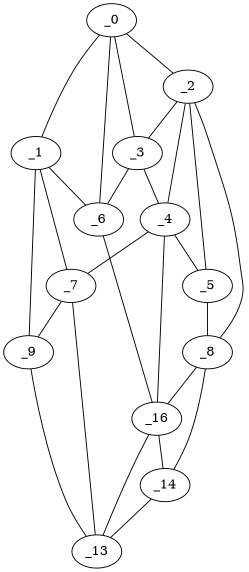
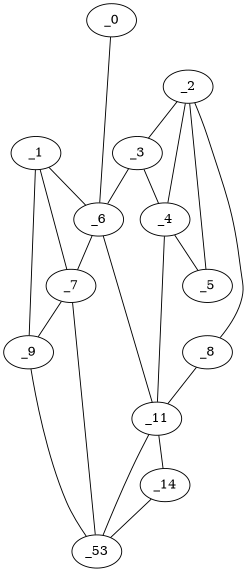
  graph {
    edge [valence=2]
    _0 [x=5 y=15]
    _1 [x=25 y=6]
    _2 [x=59 y=99]
    _3 [x=61 y=88]
    _6 [x=74 y=43]
    _7 [x=78 y=36]
    _9 [x=89 y=16]
    _4 [x=70 y=91]
    _5 [x=72 y=97]
    _8 [x=79 y=96]
-   _11 [x=93 y=82 label=_16]
-   _13 [x=110 y=34]
+   _11 [x=93 y=82]
+   _13 [x=110 y=34 label=_53]
    n13 [label=_14 x=94 y=89]
-   _0 -- _1 [valence=1]
-   _0 -- _2 [valence=1]
-   _0 -- _3
    _0 -- _6 [valence=1]
    _1 -- _6
    _1 -- _7
    _1 -- _9 [valence=1]
    _2 -- _3
    _2 -- _4
    _2 -- _5 [valence=1]
    _2 -- _8 [valence=1]
    _3 -- _6
    _3 -- _4
-   _4 -- _7
+   _6 -- _7
    _6 -- _11
    _7 -- _9
    _7 -- _13
    _9 -- _13 [valence=1]
    _4 -- _5
    _4 -- _11
-   _5 -- _8
    _8 -- _11
-   _8 -- n13 [valence=1]
    _11 -- _13
    _11 -- n13 [valence=1]
    n13 -- _13 [valence=1]
  }
